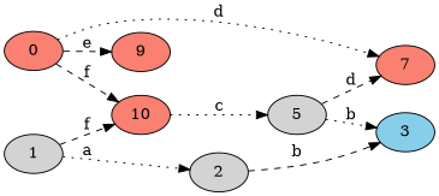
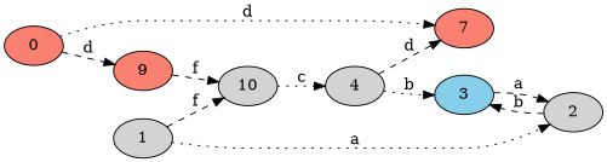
  strict digraph {
    rankdir=LR
    node [fillcolor=salmon style=filled]
    edge [style=dashed]
    0
    7
    9
-   10
-   5 [fillcolor=lightgrey]
+   10 [fillcolor=lightgrey]
+   5 [fillcolor=lightgrey label=4]
    1 [fillcolor=lightgrey]
    2 [fillcolor=lightgrey]
    3 [fillcolor=skyblue]
    0 -> 7 [label=d style=dotted]
-   0 -> 9 [label=e]
-   0 -> 10 [label=f]
+   0 -> 9 [label=d]
+   9 -> 10 [label=f]
    10 -> 5 [label=c style=dotted]
    5 -> 7 [label=d]
    5 -> 3 [label=b style=dotted]
    1 -> 10 [label=f]
    1 -> 2 [label=a style=dotted]
    2 -> 3 [label=b]
+   3 -> 2 [label=a]
  }
